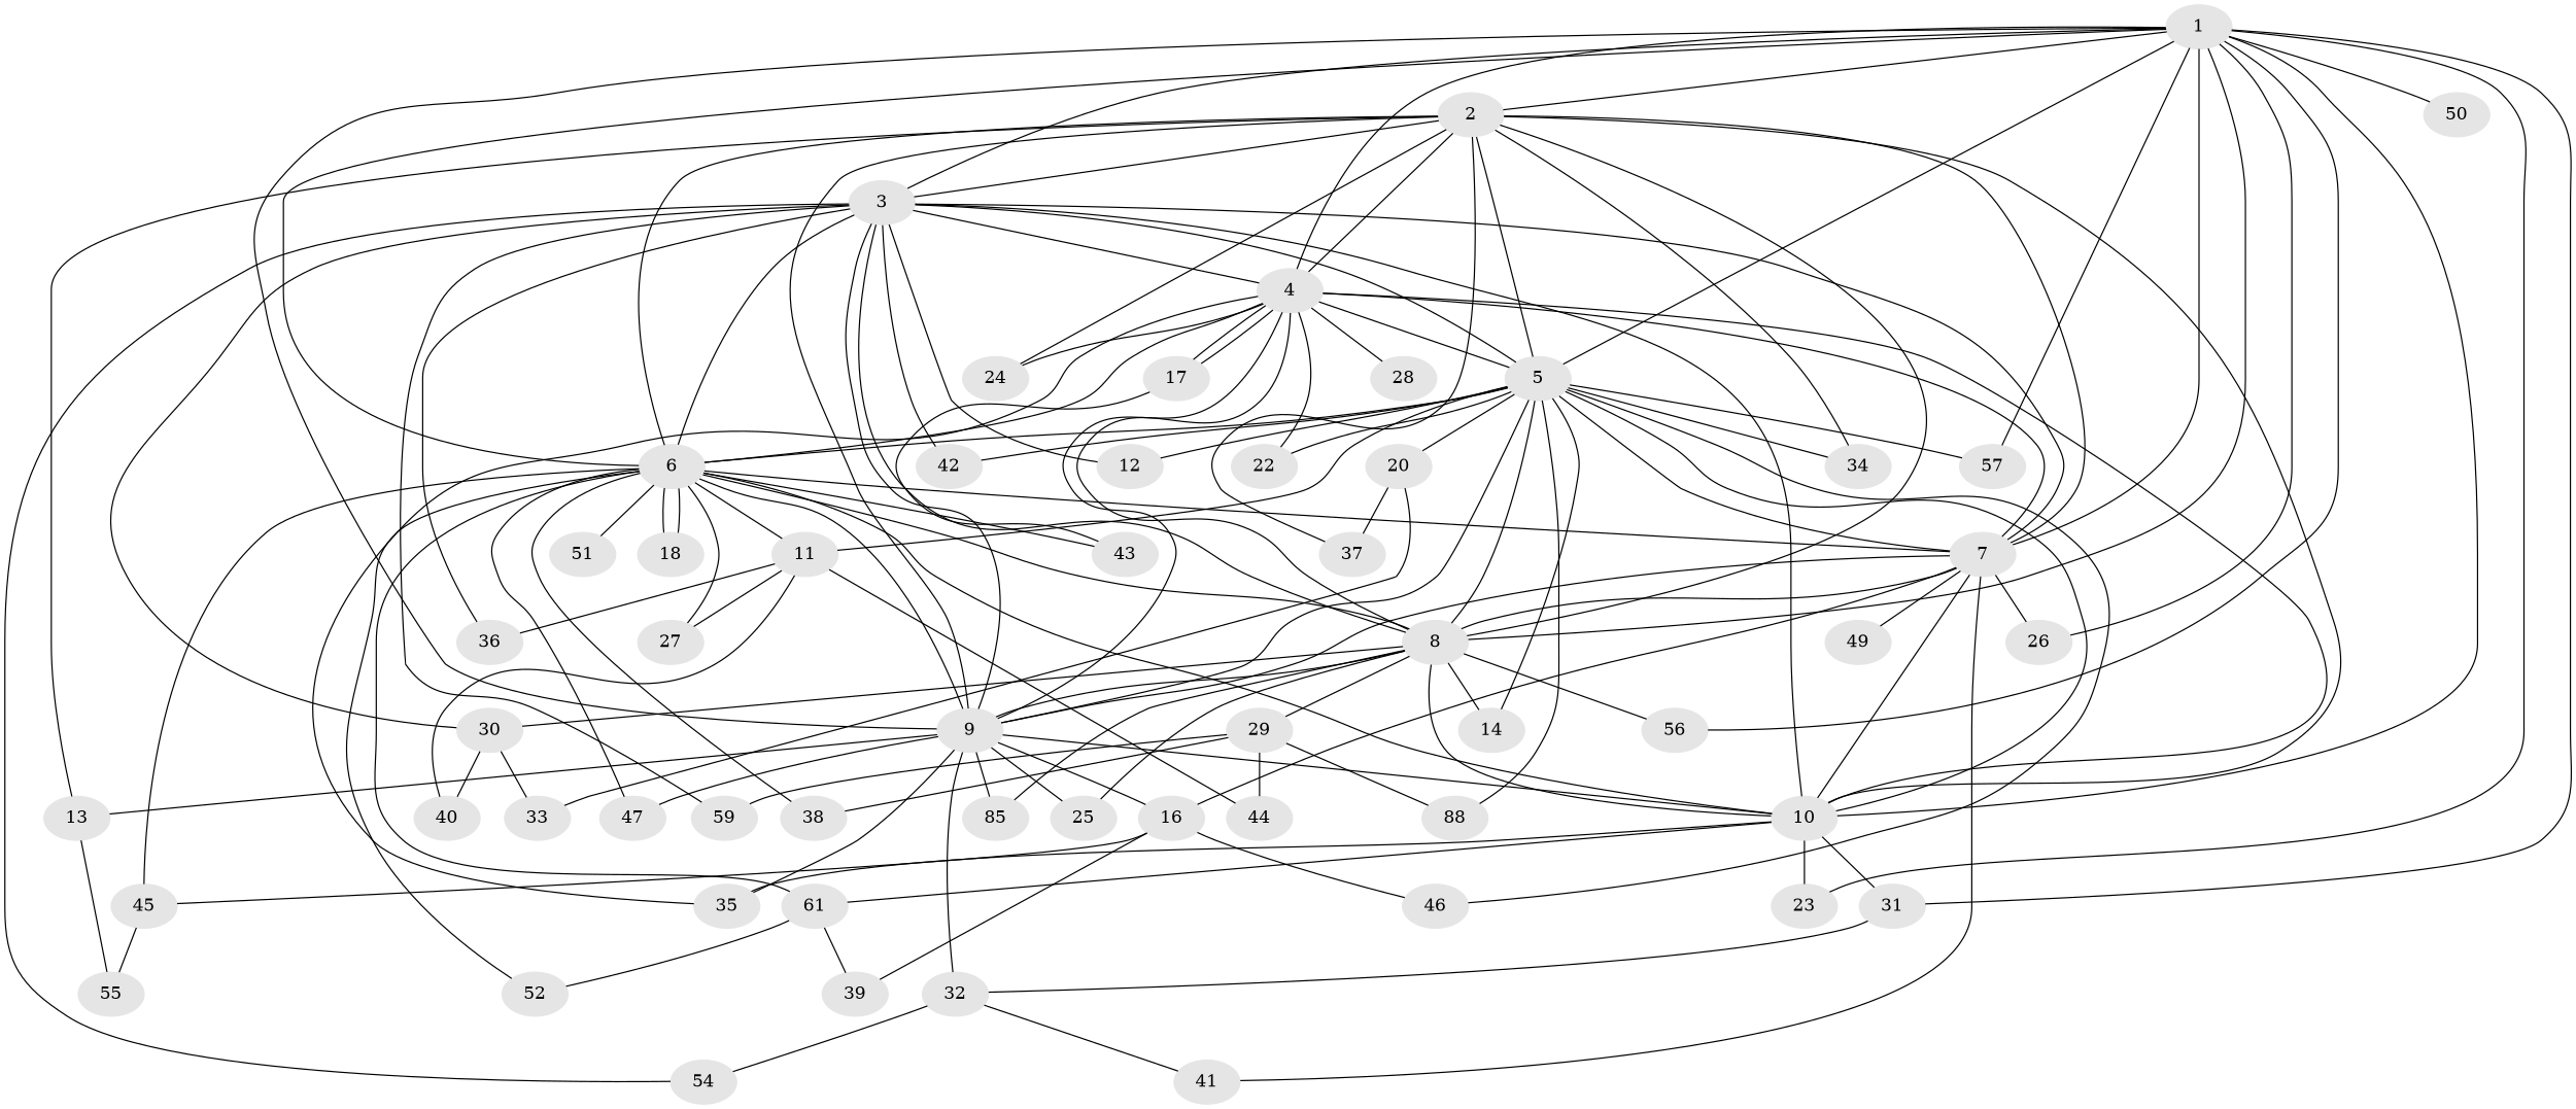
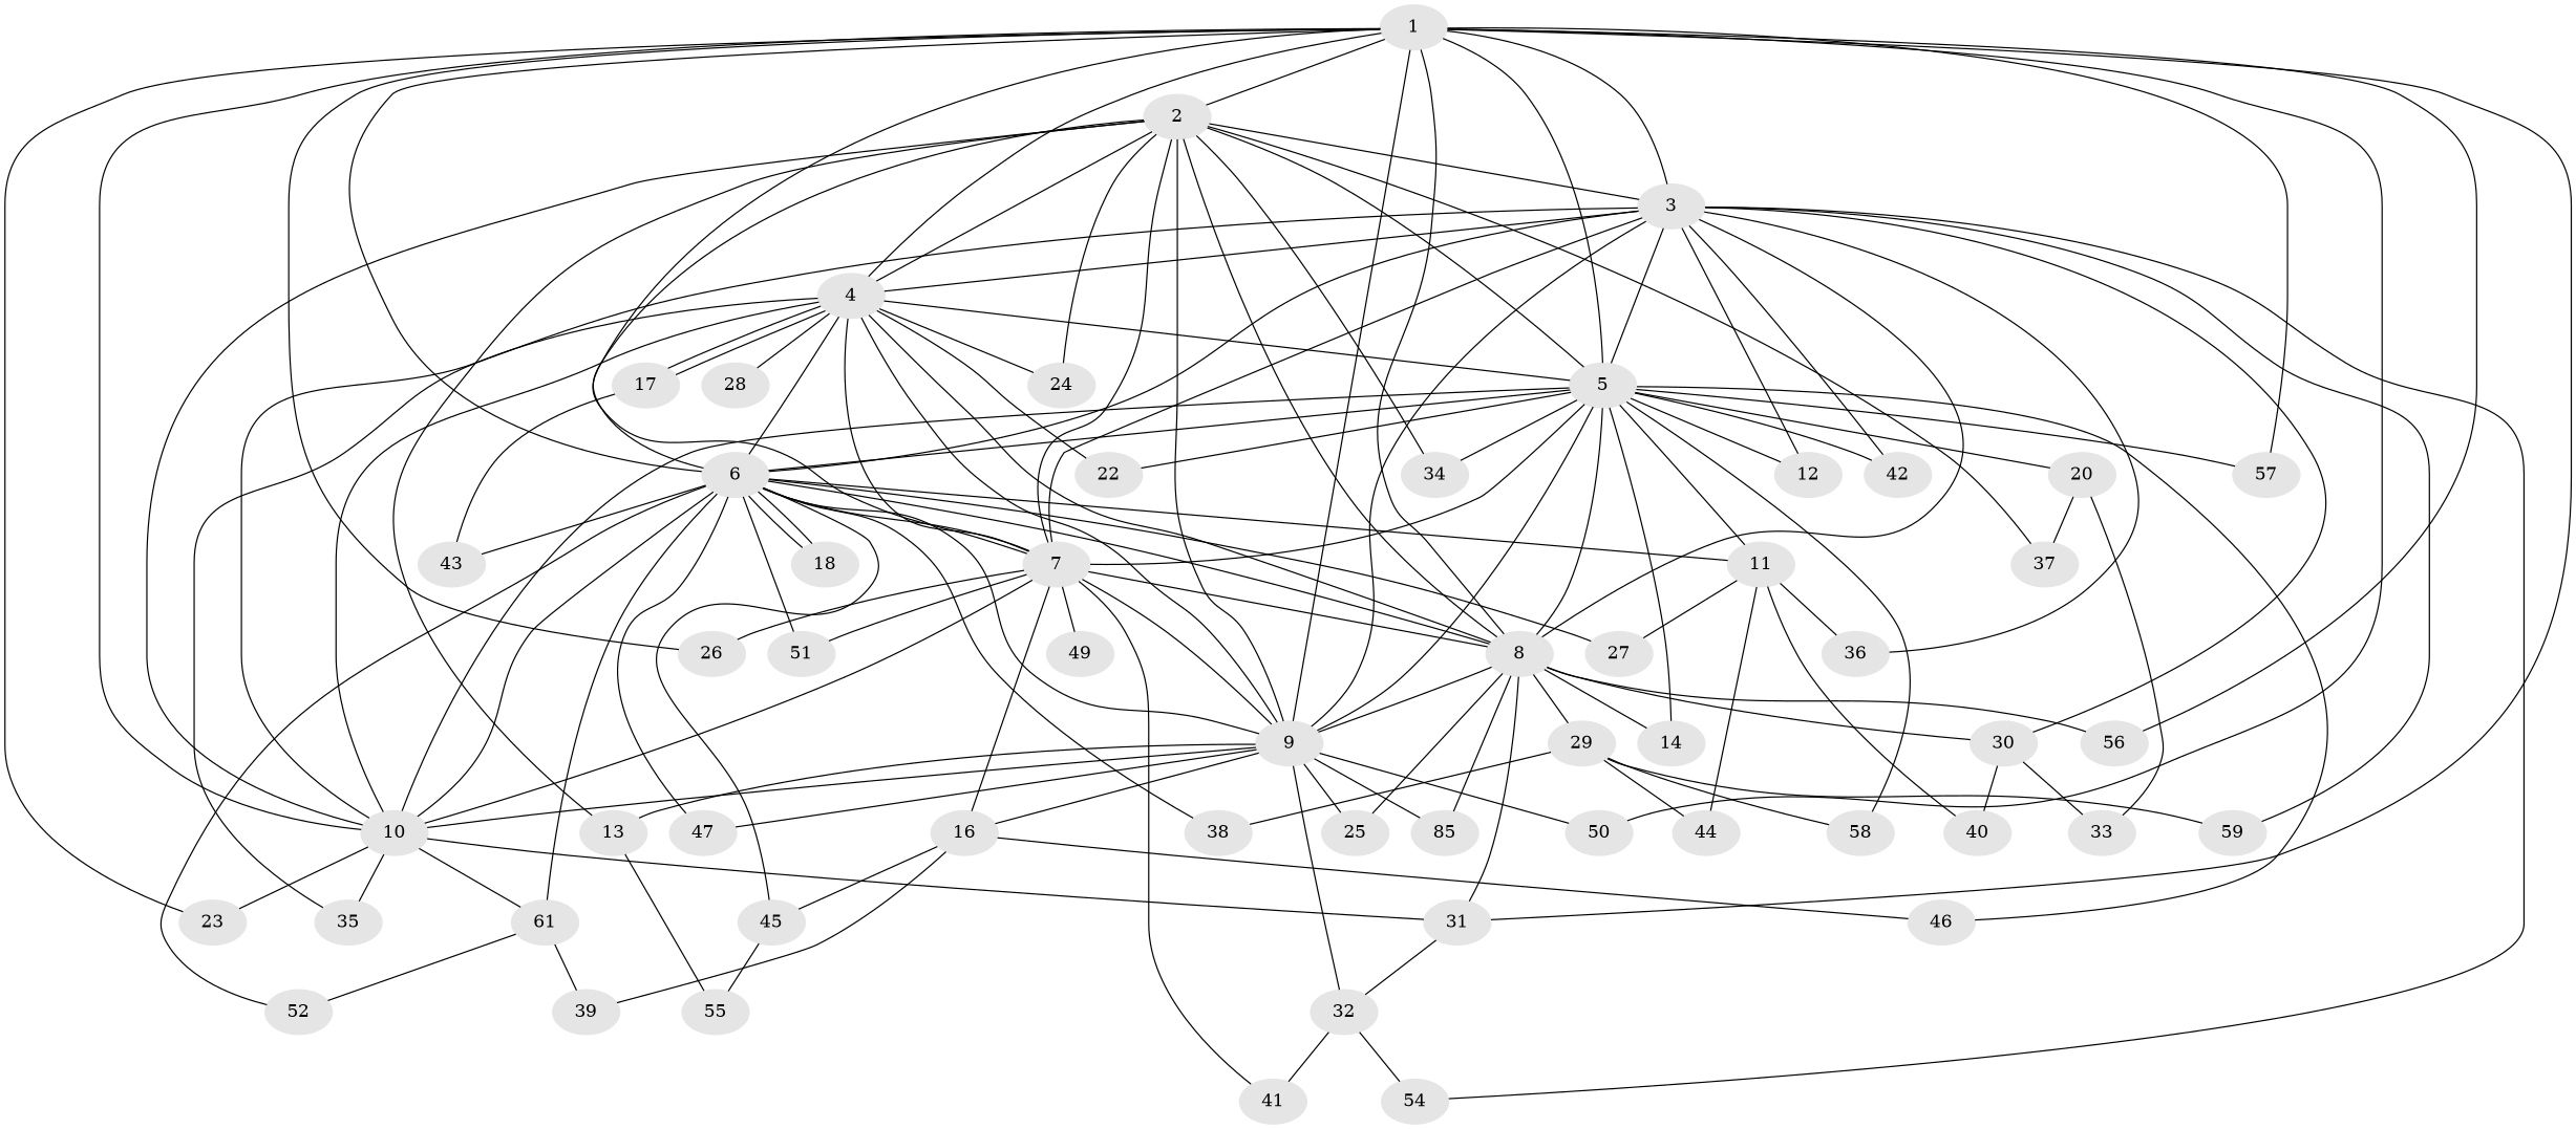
  graph {
    node [color=gray90 style=filled]
    1
    2
    3
    4
    5
    6
    7
    8
    9
    10
    23
    26
    31
    50
    56
    57
    13
    24
    34
    37
    12
    30
    36
    42
    54
    59
    17
    22
    28
    35
    20
    11
    14
    46
-   58 [label=88]
+   58
    18
    n37 [label=61]
    27
    38
    43
    45
    47
    51
    52
    16
    41
    49
    n48 [label=85]
    25
    29
    32
    55
    40
    33
    44
    39
    1 -- 2
    1 -- 3
    1 -- 4
    1 -- 5
    1 -- 6
    1 -- 7
    1 -- 8
    1 -- 9
    1 -- 10
    1 -- 23
    1 -- 26
    1 -- 31
    1 -- 50
    1 -- 56
    1 -- 57
    2 -- 3
    2 -- 4
    2 -- 5
    2 -- 6
    2 -- 7
    2 -- 8
    2 -- 9
    2 -- 10
    2 -- 13
    2 -- 24
    2 -- 34
    2 -- 37
    3 -- 4
    3 -- 5
    3 -- 6
    3 -- 7
    3 -- 8
    3 -- 9
    3 -- 10
    3 -- 12
    3 -- 30
    3 -- 36
    3 -- 42
    3 -- 54
    3 -- 59
    4 -- 5
    4 -- 6
    4 -- 7
    4 -- 8
    4 -- 9
    4 -- 10
    4 -- 24
    4 -- 17
    4 -- 17
    4 -- 22
    4 -- 28
    4 -- 35
    5 -- 6
    5 -- 7
    5 -- 8
    5 -- 9
    5 -- 10
    5 -- 57
    5 -- 34
    5 -- 12
    5 -- 42
    5 -- 22
    5 -- 20
    5 -- 11
    5 -- 14
    5 -- 46
    5 -- 58
    6 -- 7
    6 -- 8
    6 -- 9
    6 -- 10
    6 -- 11
    6 -- 18
    6 -- 18
    6 -- n37
    6 -- 27
    6 -- 38
    6 -- 43
    6 -- 45
    6 -- 47
    6 -- 51
    6 -- 52
    7 -- 8
    7 -- 9
    7 -- 10
    7 -- 26
+   7 -- 51
    7 -- 16
    7 -- 41
    7 -- 49
    8 -- 9
-   8 -- 10
+   8 -- 31
    8 -- 56
    8 -- 30
    8 -- 14
    8 -- n48
    8 -- 25
    8 -- 29
    9 -- 10
-   9 -- 35
+   9 -- 50
    9 -- 13
    9 -- 47
    9 -- 16
    9 -- n48
    9 -- 25
    9 -- 32
    10 -- 23
    10 -- 31
    10 -- 35
    10 -- n37
    31 -- 32
    13 -- 55
    30 -- 40
    30 -- 33
    17 -- 43
    20 -- 37
    20 -- 33
    11 -- 36
    11 -- 27
    11 -- 40
    11 -- 44
    n37 -- 52
    n37 -- 39
    45 -- 55
    16 -- 46
    16 -- 45
    16 -- 39
    29 -- 59
    29 -- 58
    29 -- 38
    29 -- 44
    32 -- 54
    32 -- 41
  }
